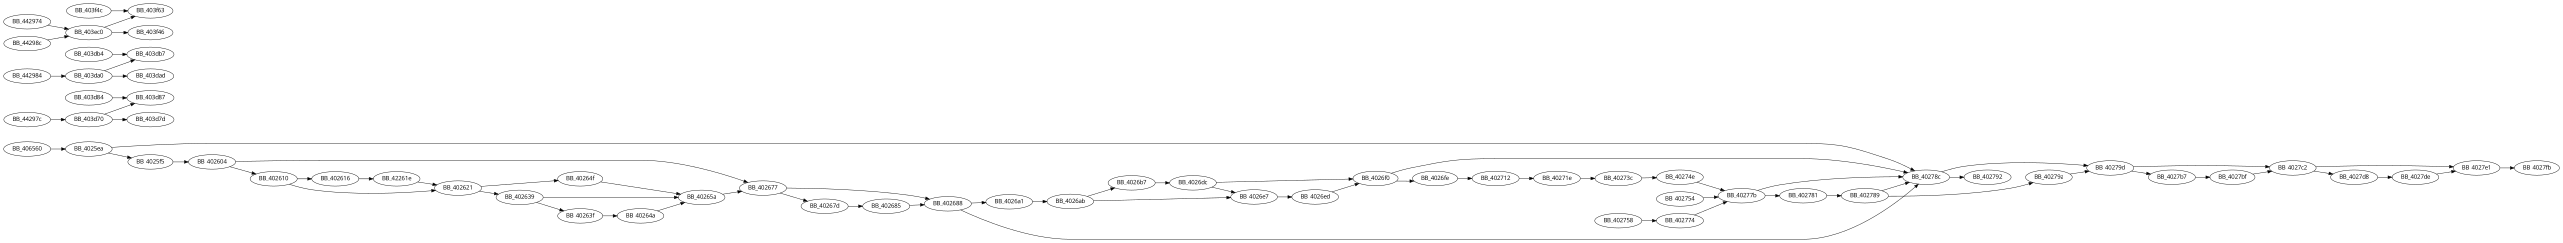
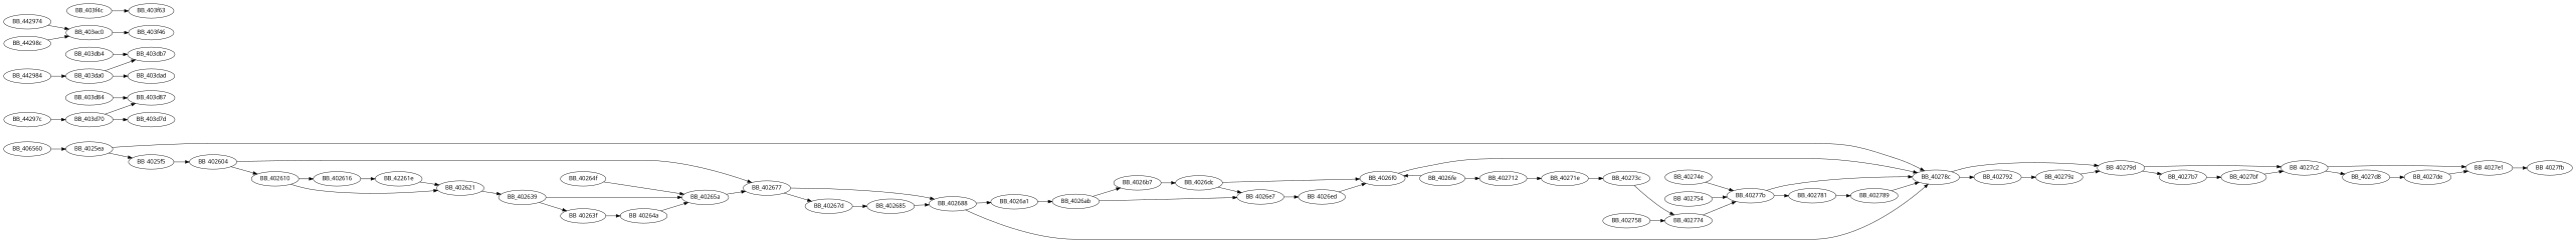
  digraph {
    fontname="Open Sans"
    rankdir=LR
    node [fontname="Open Sans"]
    edge [fontname="Open Sans"]
    n1 [label=BB_406560]
    BB_4025ea
    BB_4025f5
    BB_40278c
    BB_402604
    BB_402792
    BB_40279d
    BB_402610
    BB_402677
    BB_40279a
    BB_4027b7
    BB_4027c2
    BB_402616
    BB_402621
    BB_40267d
    BB_402688
    n17 [label=BB_42261e]
    BB_402639
    BB_40264f
    BB_402685
    BB_4026a1
    BB_40263f
    BB_40265a
    BB_40264a
    BB_4026ab
    BB_4026b7
    BB_4026e7
    BB_4026dc
    BB_4026f0
    BB_4026ed
    BB_4026fe
    BB_402712
    BB_40271e
    BB_40273c
    BB_40274e
    BB_40277b
    BB_402754
    BB_402781
    BB_402758
    BB_402774
    BB_402789
    BB_4027bf
    BB_4027d8
    BB_4027e1
    BB_4027de
    BB_4027fb
    BB_403d70
    BB_403d7d
    BB_403d87
    BB_403d84
    BB_403da0
    BB_403dad
    BB_403db7
    BB_403db4
    BB_403ec0
    BB_403f46
    BB_403f63
    BB_403f4c
    BB_442974
    BB_44297c
    BB_442984
    BB_44298c
    n1 -> BB_4025ea
    BB_4025ea -> BB_4025f5
    BB_4025ea -> BB_40278c
    BB_4025f5 -> BB_402604
    BB_40278c -> BB_402792
    BB_40278c -> BB_40279d
    BB_402604 -> BB_402610
    BB_402604 -> BB_402677
-   BB_402789 -> BB_40279a
+   BB_402792 -> BB_40279a
    BB_40279d -> BB_4027b7
    BB_40279d -> BB_4027c2
    BB_402610 -> BB_402616
    BB_402610 -> BB_402621
    BB_402677 -> BB_40267d
    BB_402677 -> BB_402688
    BB_40279a -> BB_40279d
    BB_4027b7 -> BB_4027bf
    BB_4027c2 -> BB_4027d8
    BB_4027c2 -> BB_4027e1
    BB_402616 -> n17
    BB_402621 -> BB_402639
-   BB_402621 -> BB_40264f
    BB_40267d -> BB_402685
    BB_402688 -> BB_40278c
    BB_402688 -> BB_4026a1
    n17 -> BB_402621
    BB_402639 -> BB_40263f
    BB_402639 -> BB_40265a
    BB_40264f -> BB_40265a
    BB_402685 -> BB_402688
    BB_4026a1 -> BB_4026ab
    BB_40263f -> BB_40264a
    BB_40265a -> BB_402677
    BB_40264a -> BB_40265a
    BB_4026ab -> BB_4026b7
    BB_4026ab -> BB_4026e7
    BB_4026b7 -> BB_4026dc
    BB_4026e7 -> BB_4026ed
    BB_4026dc -> BB_4026e7
    BB_4026dc -> BB_4026f0
    BB_4026f0 -> BB_40278c
-   BB_4026f0 -> BB_4026fe
+   BB_4026fe -> BB_4026f0
    BB_4026ed -> BB_4026f0
    BB_4026fe -> BB_402712
    BB_402712 -> BB_40271e
    BB_40271e -> BB_40273c
-   BB_40273c -> BB_40274e
+   BB_40273c -> BB_402774
    BB_40274e -> BB_40277b
    BB_40277b -> BB_40278c
    BB_40277b -> BB_402781
    BB_402754 -> BB_40277b
    BB_402781 -> BB_402789
    BB_402758 -> BB_402774
    BB_402774 -> BB_40277b
    BB_402789 -> BB_40278c
    BB_4027bf -> BB_4027c2
    BB_4027d8 -> BB_4027de
    BB_4027e1 -> BB_4027fb
    BB_4027de -> BB_4027e1
    BB_403d70 -> BB_403d7d
    BB_403d70 -> BB_403d87
    BB_403d84 -> BB_403d87
    BB_403da0 -> BB_403dad
    BB_403da0 -> BB_403db7
    BB_403db4 -> BB_403db7
    BB_403ec0 -> BB_403f46
-   BB_403ec0 -> BB_403f63
    BB_403f4c -> BB_403f63
    BB_442974 -> BB_403ec0
    BB_44297c -> BB_403d70
    BB_442984 -> BB_403da0
    BB_44298c -> BB_403ec0
  }
